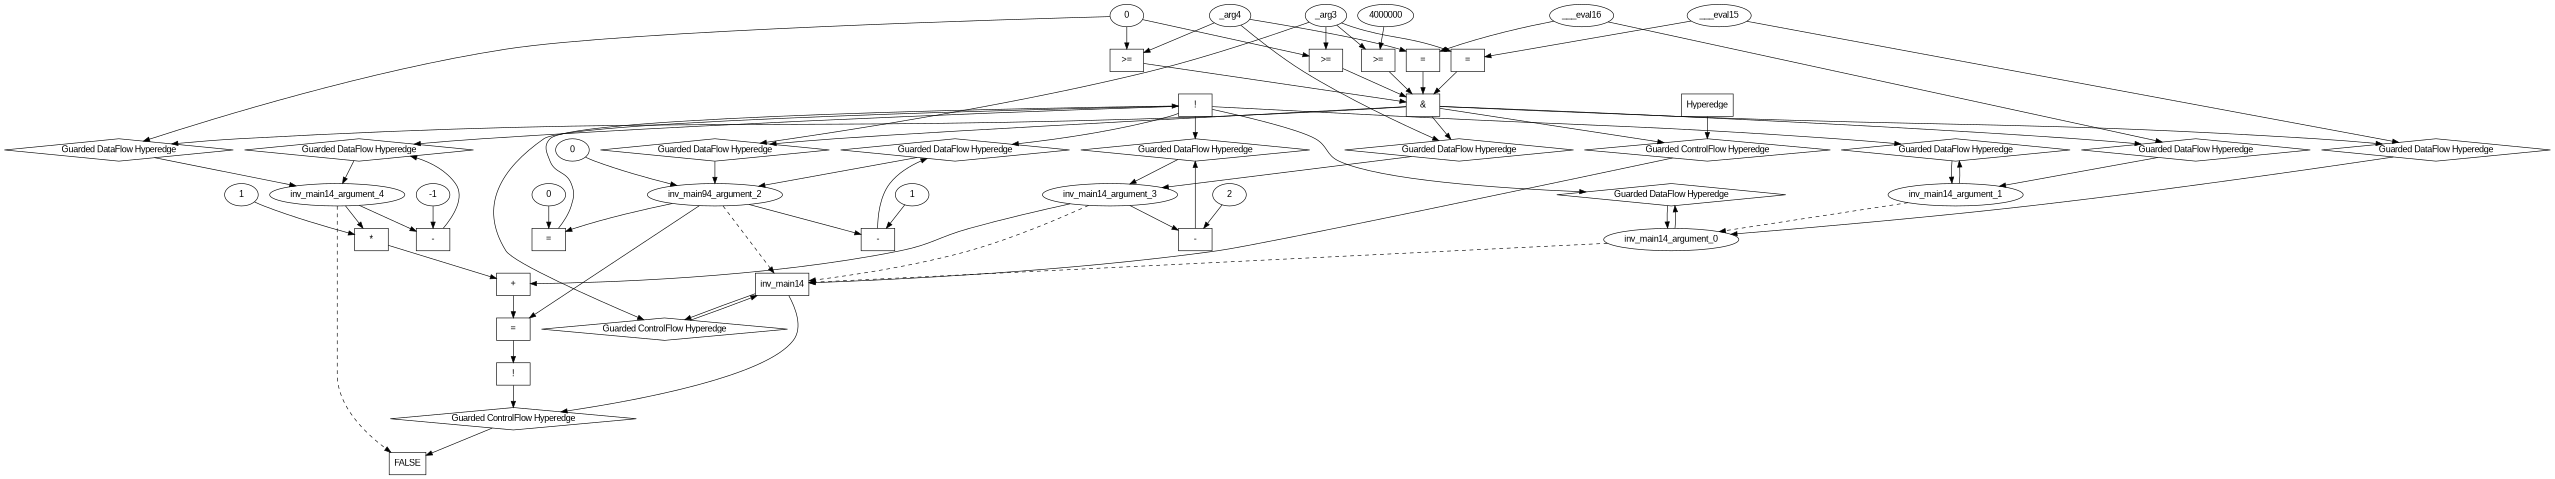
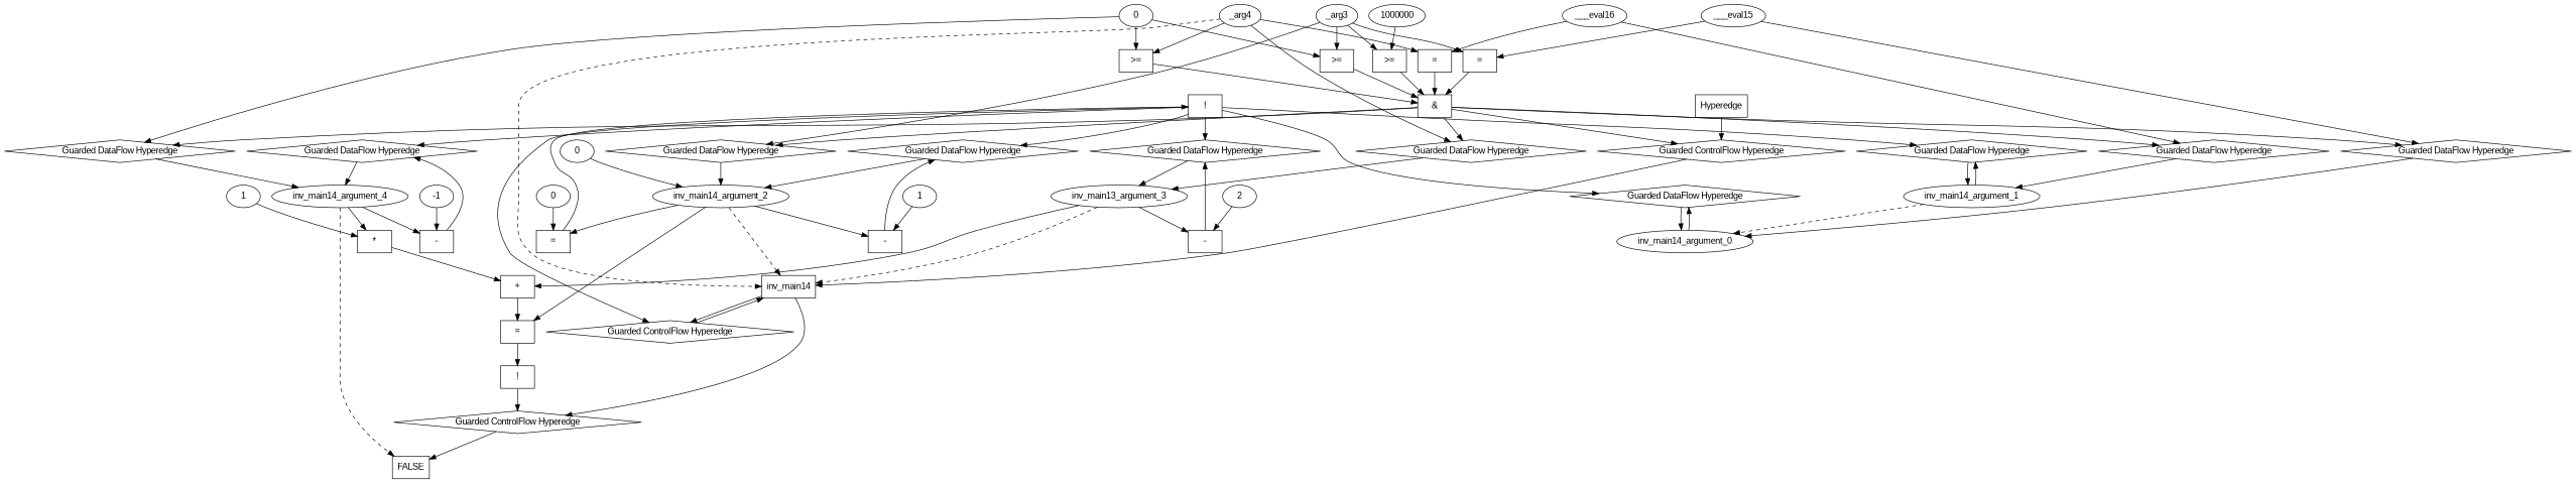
  digraph {
    fontname="Liberation Sans"
    node [fontname="Liberation Sans" shape=rect]
    edge [fontname="Liberation Sans"]
    n1 [label=inv_main14]
    n2 [label="Guarded ControlFlow Hyperedge" shape=diamond]
    n3 [label="Guarded ControlFlow Hyperedge" shape=diamond]
    n4 [label=FALSE]
    n5 [label=Hyperedge]
    n6 [label="Guarded ControlFlow Hyperedge" shape=diamond]
    n7 [label=inv_main14_argument_0 shape=oval]
    n8 [label="Guarded DataFlow Hyperedge" shape=diamond]
    n9 [label=inv_main14_argument_1 shape=oval]
    n10 [label="Guarded DataFlow Hyperedge" shape=diamond]
-   n11 [label=inv_main94_argument_2 shape=oval]
+   n11 [label=inv_main14_argument_2 shape=oval]
    n12 [label="="]
    n13 [label="-"]
    n14 [label="="]
    n15 [label="!"]
    n16 [label="Guarded DataFlow Hyperedge" shape=diamond]
    n17 [label="!"]
-   n18 [label=inv_main14_argument_3 shape=oval]
+   n18 [label=inv_main13_argument_3 shape=oval]
    n19 [label="-"]
    n20 [label="+"]
    n21 [label="Guarded DataFlow Hyperedge" shape=diamond]
    n22 [label=inv_main14_argument_4 shape=oval]
    n23 [label="-"]
    n24 [label="*"]
    n25 [label="Guarded DataFlow Hyperedge" shape=diamond]
    n26 [label=0 shape=""]
    n27 [label=1 shape=""]
    n28 [label=2 shape=""]
    n29 [label=-1 shape=""]
    n30 [label="&"]
    n31 [label="Guarded DataFlow Hyperedge" shape=diamond]
    n32 [label="Guarded DataFlow Hyperedge" shape=diamond]
    n33 [label="Guarded DataFlow Hyperedge" shape=diamond]
    n34 [label="Guarded DataFlow Hyperedge" shape=diamond]
    n35 [label="Guarded DataFlow Hyperedge" shape=diamond]
    n36 [label=">="]
    n37 [label=_arg4 shape=""]
    n38 [label="="]
    n39 [label=0 shape=""]
    n40 [label=">="]
    n41 [label=">="]
-   n42 [label=4000000 shape=""]
+   n42 [label=1000000 shape=""]
    n43 [label=_arg3 shape=""]
    n44 [label="="]
    n45 [label=___eval16 shape=""]
    n46 [label=___eval15 shape=""]
    n47 [label=1 shape=""]
    n48 [label=0 shape=""]
    n1 -> n2
    n1 -> n3
    n2 -> n1
    n3 -> n4
    n5 -> n6
    n6 -> n1
-   n7 -> n1 [style=dashed]
+   n37 -> n1 [style=dashed]
    n7 -> n8
    n8 -> n7
    n9 -> n7 [style=dashed]
    n9 -> n10
    n10 -> n9
    n11 -> n1 [style=dashed]
    n11 -> n12
    n11 -> n13
    n11 -> n14
    n12 -> n15
    n13 -> n16
    n14 -> n17
    n15 -> n2
    n15 -> n8
    n15 -> n10
    n15 -> n16
    n15 -> n21
    n15 -> n25
    n16 -> n11
    n17 -> n3
    n18 -> n1 [style=dashed]
    n18 -> n19
    n18 -> n20
    n19 -> n21
    n20 -> n14
    n21 -> n18
    n22 -> n4 [style=dashed]
    n22 -> n23
    n22 -> n24
    n23 -> n25
    n24 -> n20
    n25 -> n22
    n26 -> n12
    n27 -> n13
    n28 -> n19
    n29 -> n23
    n30 -> n6
    n30 -> n31
    n30 -> n32
    n30 -> n33
    n30 -> n34
    n30 -> n35
    n31 -> n7
    n32 -> n22
    n33 -> n9
    n34 -> n11
    n35 -> n18
    n36 -> n30
    n37 -> n35
    n37 -> n36
    n37 -> n38
    n38 -> n30
    n39 -> n32
    n39 -> n36
    n39 -> n40
    n40 -> n30
    n41 -> n30
    n42 -> n41
    n43 -> n34
    n43 -> n40
    n43 -> n41
    n43 -> n44
    n44 -> n30
    n45 -> n33
    n45 -> n38
    n46 -> n31
    n46 -> n44
    n47 -> n24
    n48 -> n11
  }
